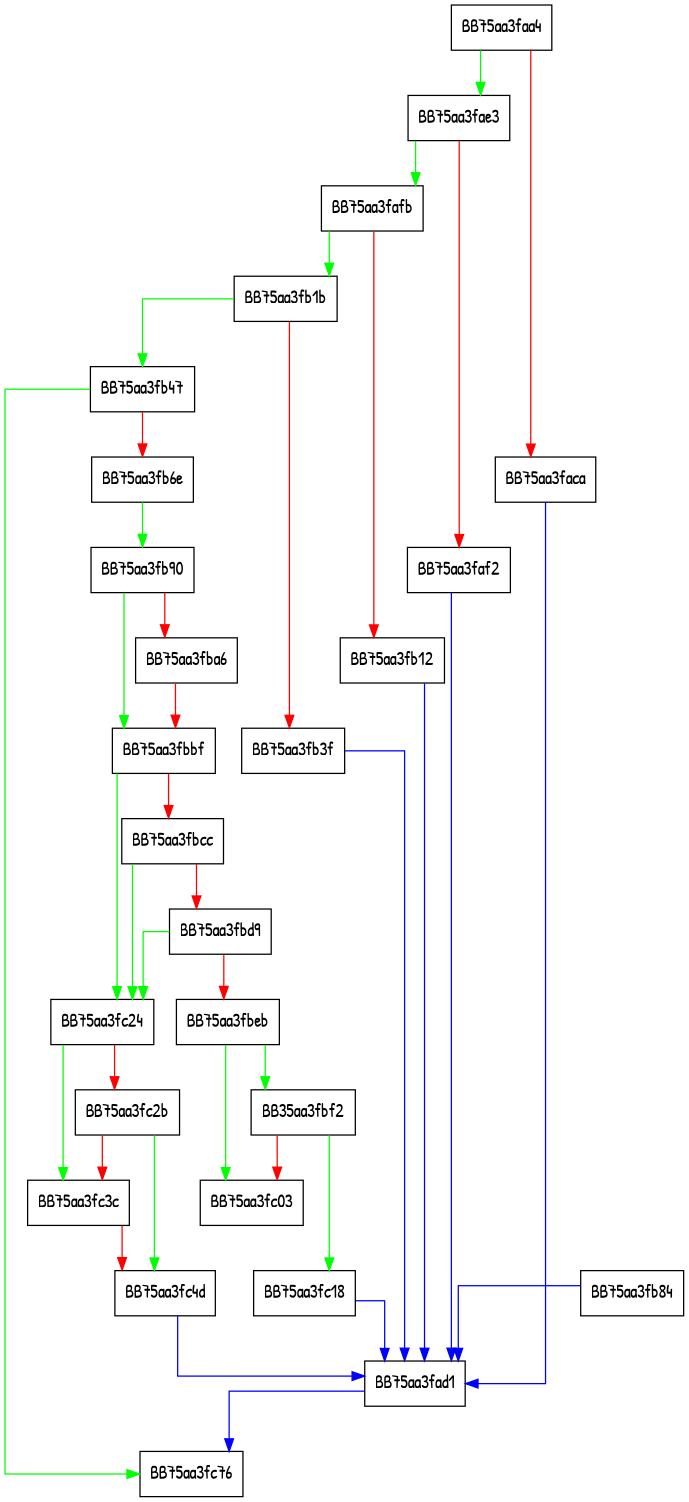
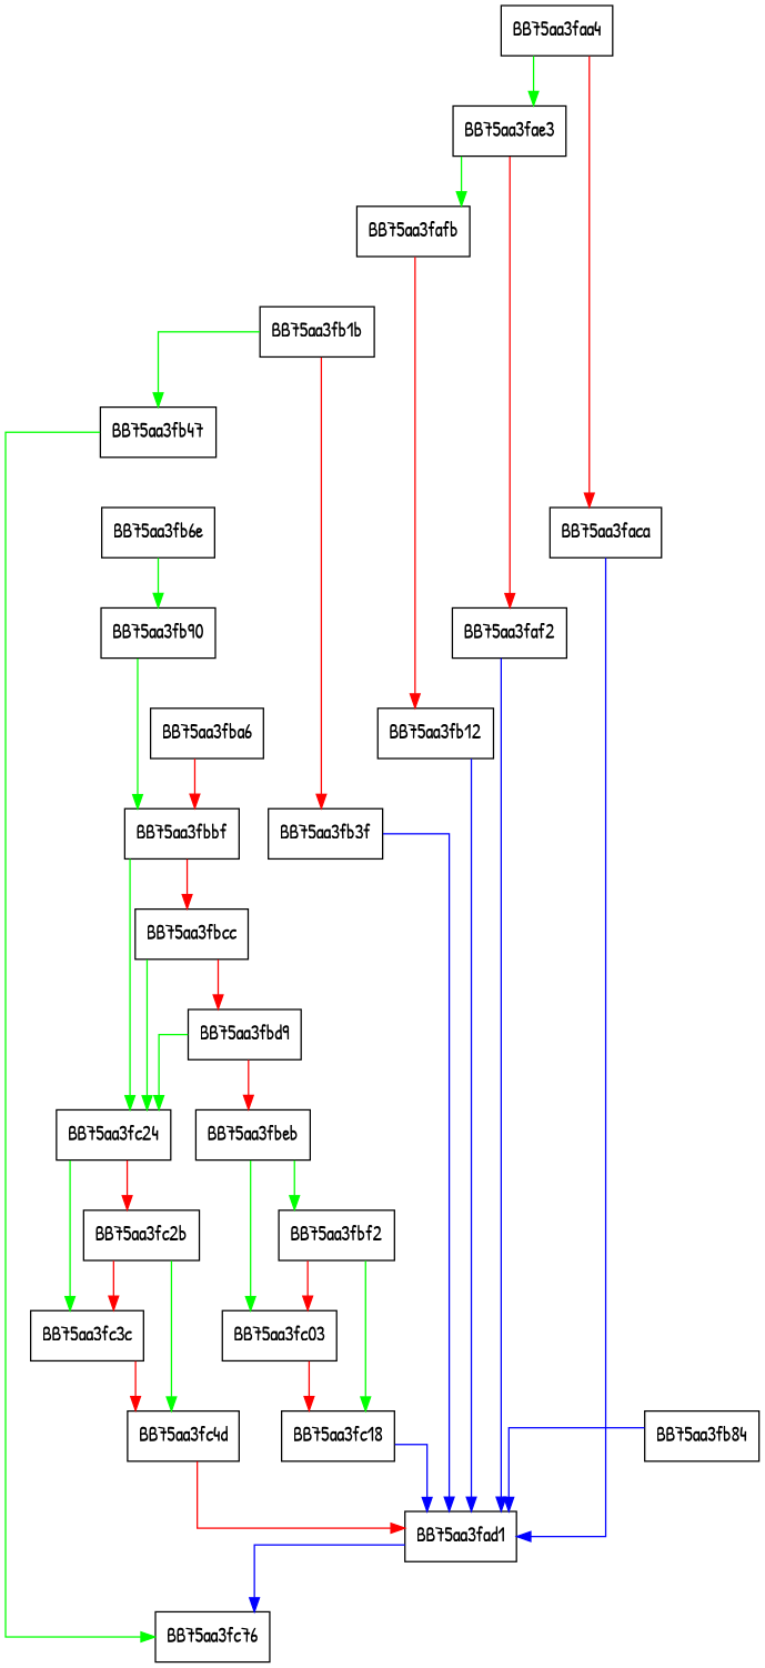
  digraph {
    fontname="Patrick Hand"
    splines=ortho
    node [fontname="Patrick Hand" shape=box]
    edge [color=green fontname="Patrick Hand"]
    BB75aa3faa4
    BB75aa3fae3
    BB75aa3faca
    BB75aa3fafb
    BB75aa3faf2
    BB75aa3fad1
    BB75aa3fb1b
    BB75aa3fb12
    BB75aa3fc76
    n10 [label=BB75aa3fb47]
    BB75aa3fb3f
    BB75aa3fb6e
    BB75aa3fb90
    BB75aa3fbbf
    BB75aa3fba6
    BB75aa3fb84
    BB75aa3fc24
    BB75aa3fbcc
    BB75aa3fc3c
    BB75aa3fc2b
    BB75aa3fbd9
    BB75aa3fc4d
    BB75aa3fbeb
    BB75aa3fc03
-   BB75aa3fbf2 [label=BB35aa3fbf2]
+   BB75aa3fbf2
    BB75aa3fc18
    BB75aa3faa4 -> BB75aa3fae3
    BB75aa3faa4 -> BB75aa3faca [color=red]
    BB75aa3fae3 -> BB75aa3fafb
    BB75aa3fae3 -> BB75aa3faf2 [color=red]
    BB75aa3faca -> BB75aa3fad1 [color=blue]
-   BB75aa3fafb -> BB75aa3fb1b
    BB75aa3fafb -> BB75aa3fb12 [color=red]
    BB75aa3faf2 -> BB75aa3fad1 [color=blue]
    BB75aa3fad1 -> BB75aa3fc76 [color=blue]
    BB75aa3fb1b -> n10
    BB75aa3fb1b -> BB75aa3fb3f [color=red]
    BB75aa3fb12 -> BB75aa3fad1 [color=blue]
    n10 -> BB75aa3fc76
-   n10 -> BB75aa3fb6e [color=red]
    BB75aa3fb3f -> BB75aa3fad1 [color=blue]
    BB75aa3fb6e -> BB75aa3fb90
    BB75aa3fb90 -> BB75aa3fbbf
-   BB75aa3fb90 -> BB75aa3fba6 [color=red]
    BB75aa3fbbf -> BB75aa3fc24
    BB75aa3fbbf -> BB75aa3fbcc [color=red]
    BB75aa3fba6 -> BB75aa3fbbf [color=red]
    BB75aa3fb84 -> BB75aa3fad1 [color=blue]
    BB75aa3fc24 -> BB75aa3fc3c
    BB75aa3fc24 -> BB75aa3fc2b [color=red]
    BB75aa3fbcc -> BB75aa3fc24
    BB75aa3fbcc -> BB75aa3fbd9 [color=red]
    BB75aa3fc3c -> BB75aa3fc4d [color=red]
    BB75aa3fc2b -> BB75aa3fc3c [color=red]
    BB75aa3fc2b -> BB75aa3fc4d
    BB75aa3fbd9 -> BB75aa3fc24
    BB75aa3fbd9 -> BB75aa3fbeb [color=red]
-   BB75aa3fc4d -> BB75aa3fad1 [color=blue]
+   BB75aa3fc4d -> BB75aa3fad1 [color=red]
    BB75aa3fbeb -> BB75aa3fc03
    BB75aa3fbeb -> BB75aa3fbf2
+   BB75aa3fc03 -> BB75aa3fc18 [color=red]
    BB75aa3fbf2 -> BB75aa3fc03 [color=red]
    BB75aa3fbf2 -> BB75aa3fc18
    BB75aa3fc18 -> BB75aa3fad1 [color=blue]
  }
